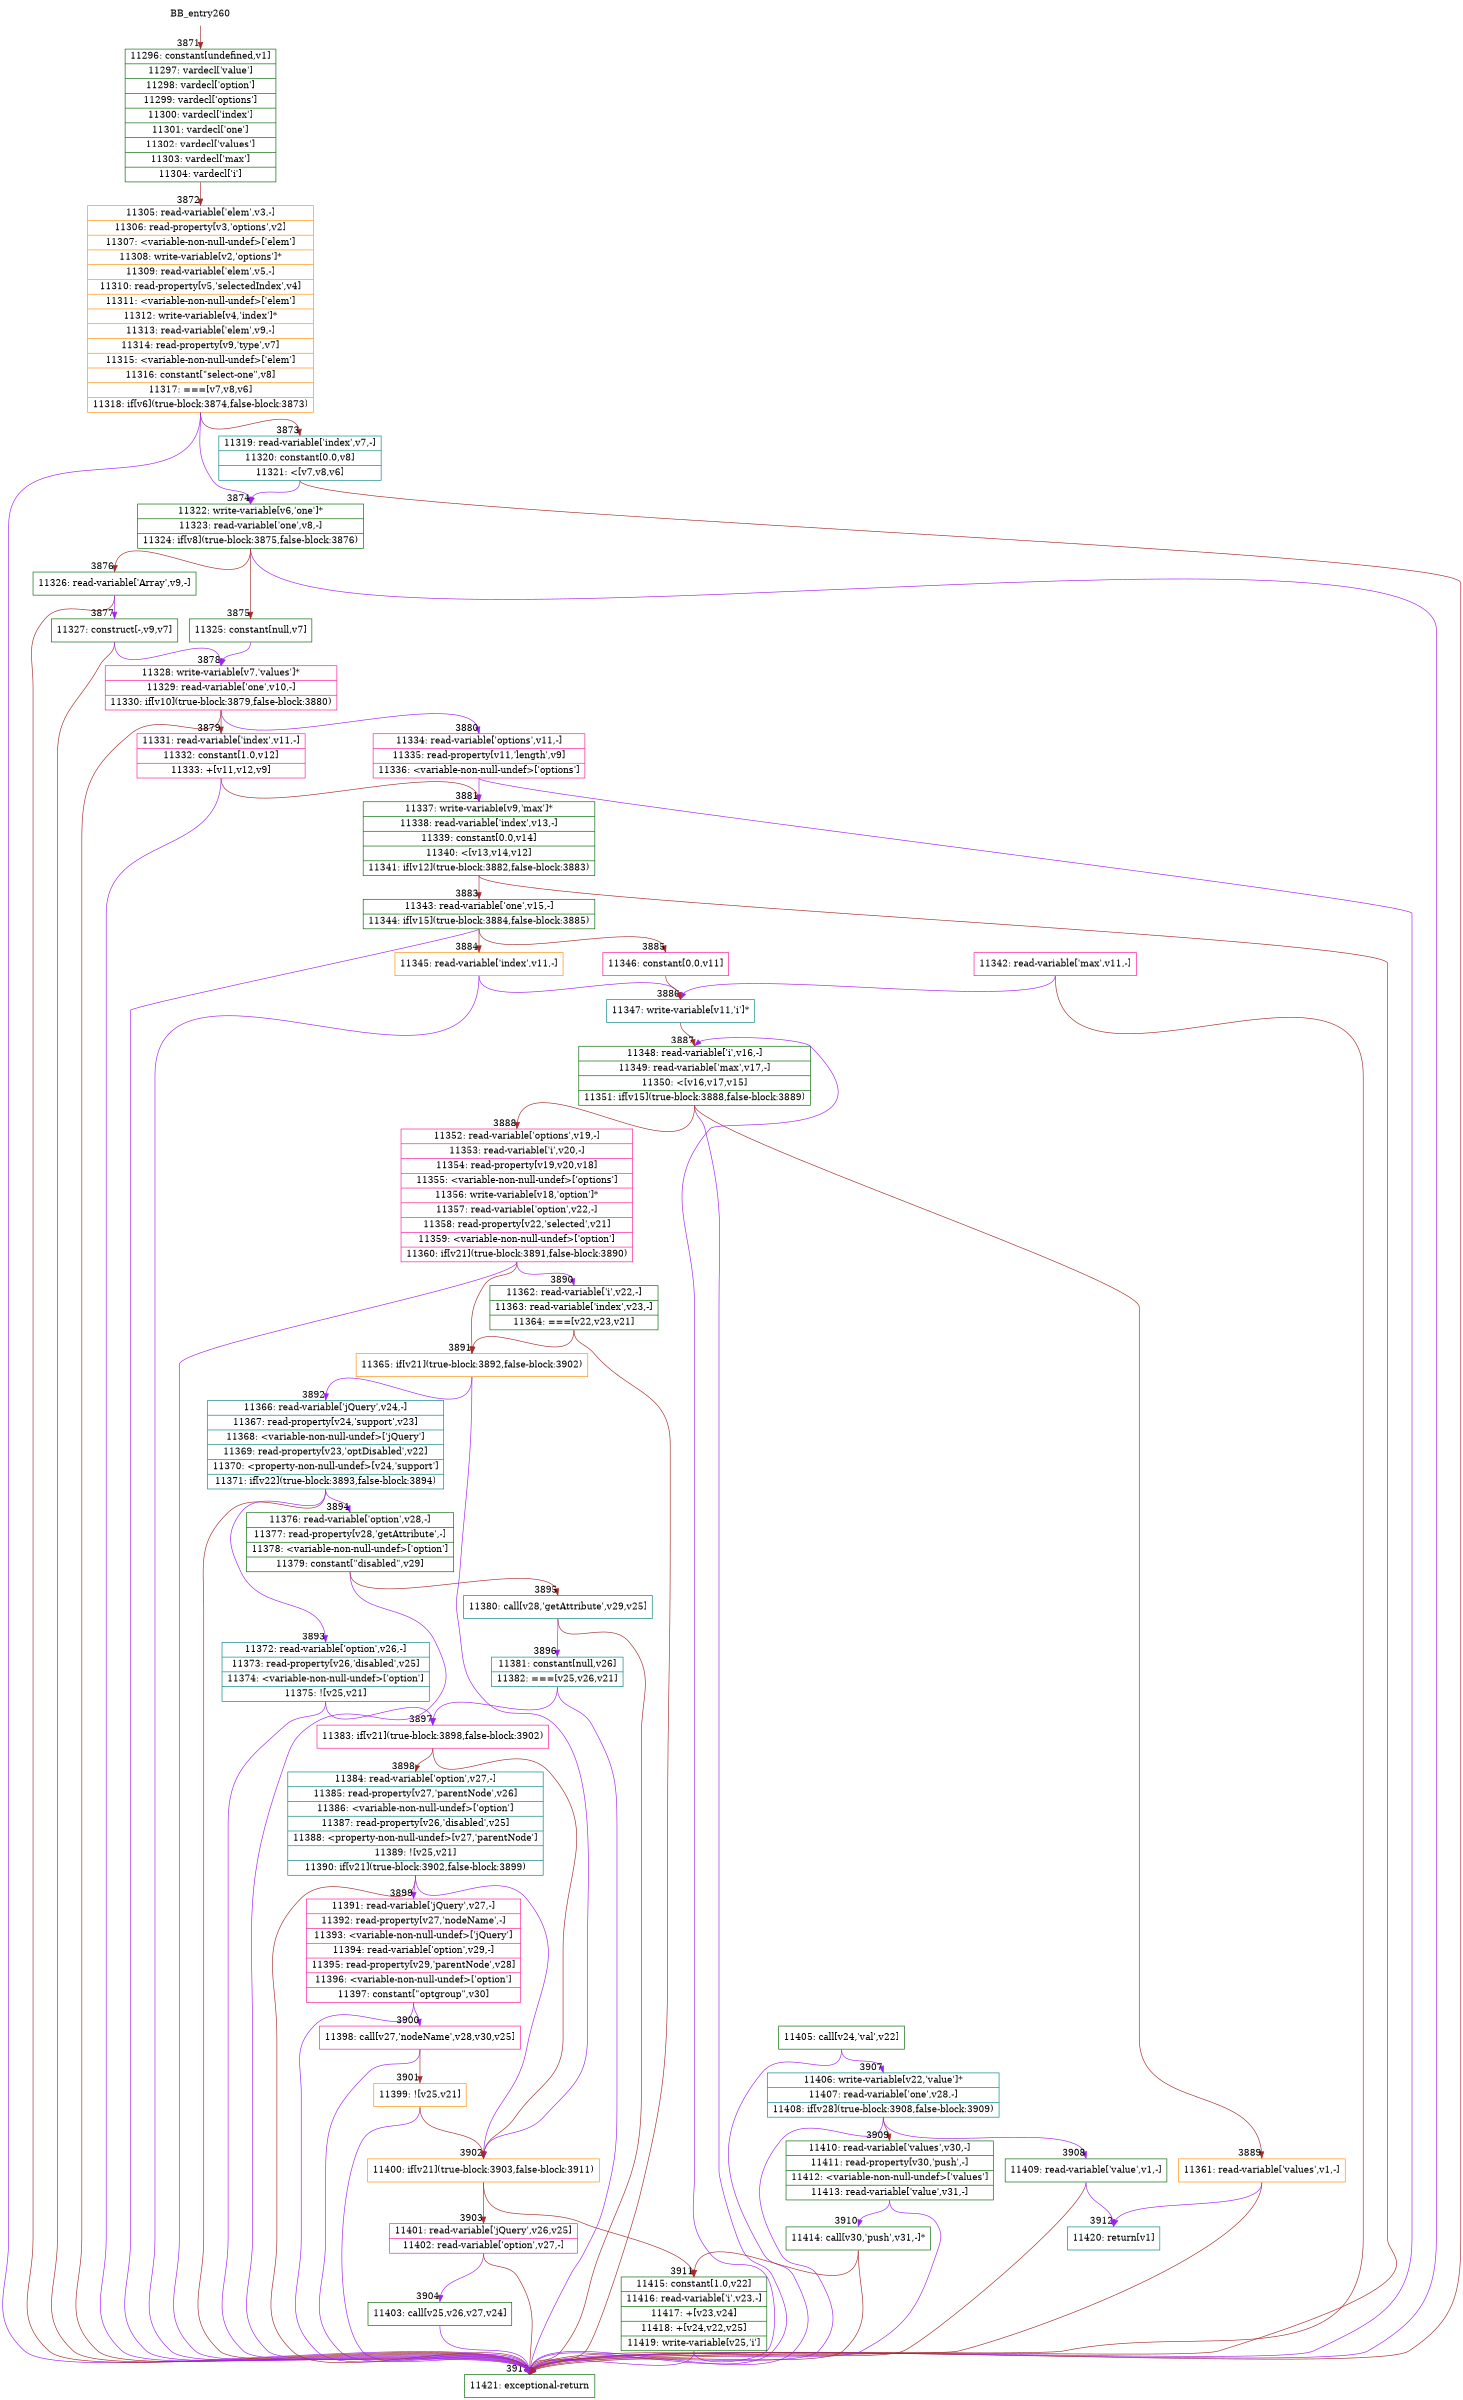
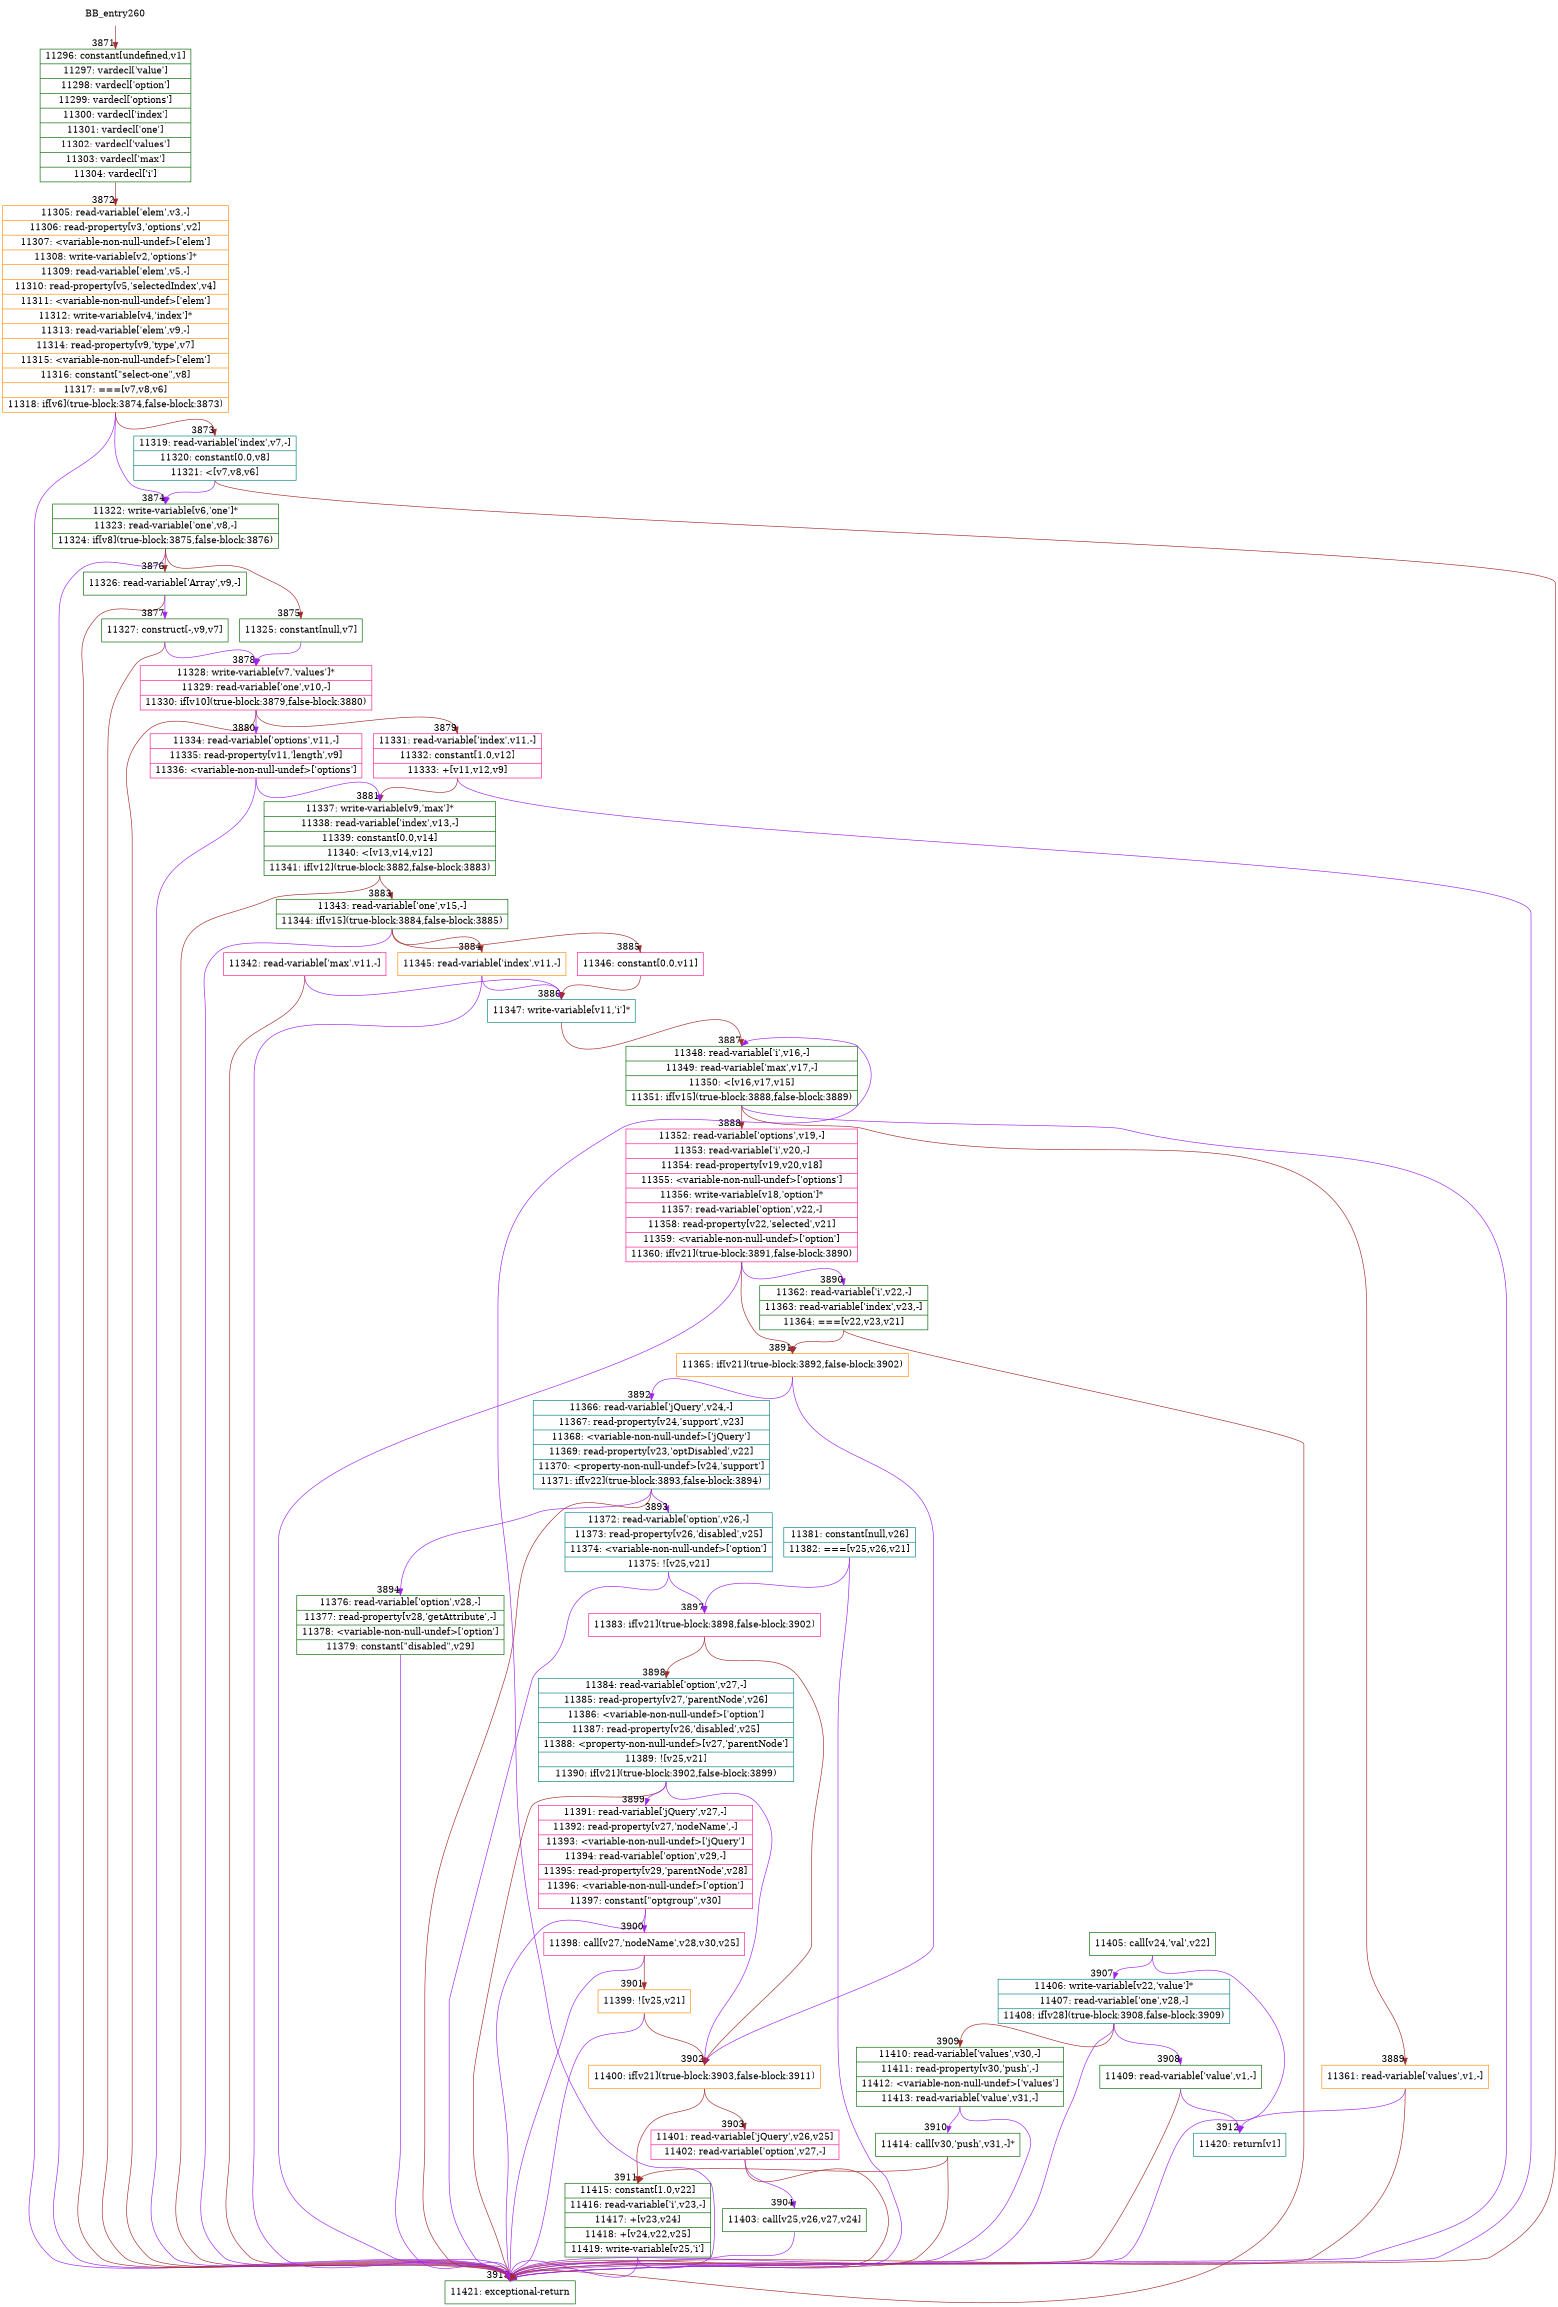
  digraph {
    rankdir=TD
    node [color=darkgreen shape=record]
    edge [color=purple headport=n tailport=s]
    BB_entry260 [shape=none]
    n2 [label="{11296: constant[undefined,v1]|11297: vardecl['value']|11298: vardecl['option']|11299: vardecl['options']|11300: vardecl['index']|11301: vardecl['one']|11302: vardecl['values']|11303: vardecl['max']|11304: vardecl['i']}"]
    n3 [color=darkorange label="{11305: read-variable['elem',v3,-]|11306: read-property[v3,'options',v2]|11307: \<variable-non-null-undef\>['elem']|11308: write-variable[v2,'options']*|11309: read-variable['elem',v5,-]|11310: read-property[v5,'selectedIndex',v4]|11311: \<variable-non-null-undef\>['elem']|11312: write-variable[v4,'index']*|11313: read-variable['elem',v9,-]|11314: read-property[v9,'type',v7]|11315: \<variable-non-null-undef\>['elem']|11316: constant[\"select-one\",v8]|11317: ===[v7,v8,v6]|11318: if[v6](true-block:3874,false-block:3873)}"]
    n4 [label="{11322: write-variable[v6,'one']*|11323: read-variable['one',v8,-]|11324: if[v8](true-block:3875,false-block:3876)}"]
    n5 [color=teal label="{11319: read-variable['index',v7,-]|11320: constant[0.0,v8]|11321: \<[v7,v8,v6]}"]
    n6 [label="{11421: exceptional-return}"]
    n7 [label="{11325: constant[null,v7]}"]
    n8 [label="{11326: read-variable['Array',v9,-]}"]
    n9 [color=deeppink label="{11328: write-variable[v7,'values']*|11329: read-variable['one',v10,-]|11330: if[v10](true-block:3879,false-block:3880)}"]
    n10 [label="{11327: construct[-,v9,v7]}"]
    n11 [color=deeppink label="{11331: read-variable['index',v11,-]|11332: constant[1.0,v12]|11333: +[v11,v12,v9]}"]
    n12 [color=deeppink label="{11334: read-variable['options',v11,-]|11335: read-property[v11,'length',v9]|11336: \<variable-non-null-undef\>['options']}"]
    n13 [label="{11337: write-variable[v9,'max']*|11338: read-variable['index',v13,-]|11339: constant[0.0,v14]|11340: \<[v13,v14,v12]|11341: if[v12](true-block:3882,false-block:3883)}"]
    n14 [label="{11343: read-variable['one',v15,-]|11344: if[v15](true-block:3884,false-block:3885)}"]
    n15 [color=deeppink label="{11342: read-variable['max',v11,-]}"]
    n16 [color=teal label="{11347: write-variable[v11,'i']*}"]
    n17 [color=darkorange label="{11345: read-variable['index',v11,-]}"]
    n18 [color=deeppink label="{11346: constant[0.0,v11]}"]
    n19 [label="{11348: read-variable['i',v16,-]|11349: read-variable['max',v17,-]|11350: \<[v16,v17,v15]|11351: if[v15](true-block:3888,false-block:3889)}"]
    n20 [color=deeppink label="{11352: read-variable['options',v19,-]|11353: read-variable['i',v20,-]|11354: read-property[v19,v20,v18]|11355: \<variable-non-null-undef\>['options']|11356: write-variable[v18,'option']*|11357: read-variable['option',v22,-]|11358: read-property[v22,'selected',v21]|11359: \<variable-non-null-undef\>['option']|11360: if[v21](true-block:3891,false-block:3890)}"]
    n21 [color=darkorange label="{11361: read-variable['values',v1,-]}"]
    n22 [color=darkorange label="{11365: if[v21](true-block:3892,false-block:3902)}"]
    n23 [label="{11362: read-variable['i',v22,-]|11363: read-variable['index',v23,-]|11364: ===[v22,v23,v21]}"]
    n24 [color=teal label="{11420: return[v1]}"]
    n25 [color=darkorange label="{11400: if[v21](true-block:3903,false-block:3911)}"]
    n26 [color=teal label="{11366: read-variable['jQuery',v24,-]|11367: read-property[v24,'support',v23]|11368: \<variable-non-null-undef\>['jQuery']|11369: read-property[v23,'optDisabled',v22]|11370: \<property-non-null-undef\>[v24,'support']|11371: if[v22](true-block:3893,false-block:3894)}"]
    n27 [color=deeppink label="{11401: read-variable['jQuery',v26,v25]|11402: read-variable['option',v27,-]}"]
    n28 [label="{11415: constant[1.0,v22]|11416: read-variable['i',v23,-]|11417: +[v23,v24]|11418: +[v24,v22,v25]|11419: write-variable[v25,'i']}"]
    n29 [color=teal label="{11372: read-variable['option',v26,-]|11373: read-property[v26,'disabled',v25]|11374: \<variable-non-null-undef\>['option']|11375: ![v25,v21]}"]
    n30 [label="{11376: read-variable['option',v28,-]|11377: read-property[v28,'getAttribute',-]|11378: \<variable-non-null-undef\>['option']|11379: constant[\"disabled\",v29]}"]
    n31 [label="{11403: call[v25,v26,v27,v24]}"]
    n32 [color=deeppink label="{11383: if[v21](true-block:3898,false-block:3902)}"]
-   n33 [color=teal label="{11380: call[v28,'getAttribute',v29,v25]}"]
    n34 [color=teal label="{11384: read-variable['option',v27,-]|11385: read-property[v27,'parentNode',v26]|11386: \<variable-non-null-undef\>['option']|11387: read-property[v26,'disabled',v25]|11388: \<property-non-null-undef\>[v27,'parentNode']|11389: ![v25,v21]|11390: if[v21](true-block:3902,false-block:3899)}"]
    n35 [color=teal label="{11381: constant[null,v26]|11382: ===[v25,v26,v21]}"]
    n36 [color=deeppink label="{11391: read-variable['jQuery',v27,-]|11392: read-property[v27,'nodeName',-]|11393: \<variable-non-null-undef\>['jQuery']|11394: read-variable['option',v29,-]|11395: read-property[v29,'parentNode',v28]|11396: \<variable-non-null-undef\>['option']|11397: constant[\"optgroup\",v30]}"]
    n37 [color=deeppink label="{11398: call[v27,'nodeName',v28,v30,v25]}"]
    n38 [color=darkorange label="{11399: ![v25,v21]}"]
    n39 [label="{11405: call[v24,'val',v22]}"]
    n40 [color=teal label="{11406: write-variable[v22,'value']*|11407: read-variable['one',v28,-]|11408: if[v28](true-block:3908,false-block:3909)}"]
    n41 [label="{11409: read-variable['value',v1,-]}"]
    n42 [label="{11410: read-variable['values',v30,-]|11411: read-property[v30,'push',-]|11412: \<variable-non-null-undef\>['values']|11413: read-variable['value',v31,-]}"]
    n43 [label="{11414: call[v30,'push',v31,-]*}"]
    BB_entry260 -> n2 [color=brown headlabel="    3871"]
    n2 -> n3 [color=brown headlabel="      3872"]
    n3 -> n4 [headlabel="      3874"]
    n3 -> n5 [color=brown headlabel="      3873"]
    n3 -> n6 [headlabel="      3913"]
    n4 -> n6
    n4 -> n7 [color=brown headlabel="      3875"]
    n4 -> n8 [color=brown headlabel="      3876"]
    n5 -> n4
    n5 -> n6 [color=brown]
    n7 -> n9 [headlabel="      3878"]
    n8 -> n6 [color=brown]
    n8 -> n10 [headlabel="      3877"]
    n9 -> n6 [color=brown]
    n9 -> n11 [color=brown headlabel="      3879"]
    n9 -> n12 [headlabel="      3880"]
    n10 -> n6 [color=brown]
    n10 -> n9
    n11 -> n6
    n11 -> n13 [color=brown headlabel="      3881"]
    n12 -> n6
    n12 -> n13
    n13 -> n6 [color=brown]
    n13 -> n14 [color=brown headlabel="      3883"]
    n14 -> n6
    n14 -> n17 [color=brown headlabel="      3884"]
    n14 -> n18 [color=brown headlabel="      3885"]
    n15 -> n6 [color=brown]
    n15 -> n16 [headlabel="      3886"]
    n16 -> n19 [color=brown headlabel="      3887"]
    n17 -> n6
    n17 -> n16
    n18 -> n16 [color=brown]
    n19 -> n6
    n19 -> n20 [color=brown headlabel="      3888"]
    n19 -> n21 [color=brown headlabel="      3889"]
    n20 -> n6
    n20 -> n22 [color=brown headlabel="      3891"]
    n20 -> n23 [headlabel="      3890"]
    n21 -> n6 [color=brown]
    n21 -> n24 [headlabel="      3912"]
    n22 -> n25 [headlabel="      3902"]
    n22 -> n26 [headlabel="      3892"]
    n23 -> n6 [color=brown]
    n23 -> n22 [color=brown]
    n25 -> n27 [color=brown headlabel="      3903"]
    n25 -> n28 [color=brown headlabel="      3911"]
    n26 -> n6 [color=brown]
    n26 -> n29 [headlabel="      3893"]
    n26 -> n30 [headlabel="      3894"]
    n27 -> n6 [color=brown]
    n27 -> n31 [headlabel="      3904"]
    n28 -> n6
    n28 -> n19
    n29 -> n6
    n29 -> n32 [headlabel="      3897"]
    n30 -> n6
-   n30 -> n33 [color=brown headlabel="      3895"]
    n31 -> n6
    n32 -> n25 [color=brown]
    n32 -> n34 [color=brown headlabel="      3898"]
-   n33 -> n6 [color=brown]
-   n33 -> n35 [headlabel="      3896"]
    n34 -> n6 [color=brown]
    n34 -> n25
    n34 -> n36 [headlabel="      3899"]
    n35 -> n6
    n35 -> n32
    n36 -> n6
    n36 -> n37 [headlabel="      3900"]
    n37 -> n6
    n37 -> n38 [color=brown headlabel="      3901"]
    n38 -> n6
    n38 -> n25 [color=brown]
    n39 -> n6
    n39 -> n40 [headlabel="      3907"]
    n40 -> n6
    n40 -> n41 [headlabel="      3908"]
    n40 -> n42 [color=brown headlabel="      3909"]
    n41 -> n6 [color=brown]
    n41 -> n24
    n42 -> n6
    n42 -> n43 [headlabel="      3910"]
    n43 -> n6 [color=brown]
    n43 -> n28 [color=brown]
  }
